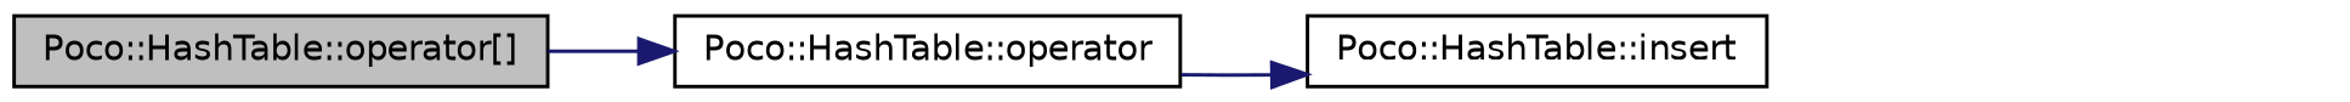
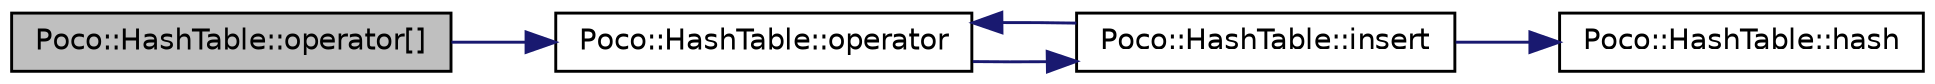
  digraph {
    rankdir=LR
    node [color=black fillcolor=white fontname=Helvetica fontsize=10 shape=record style=filled]
    edge [color=midnightblue fontname=Helvetica fontsize=10 labelfontname=Helvetica labelfontsize=10 style=solid]
    n1 [fillcolor=grey75 fontcolor=black height=0.2 label="Poco::HashTable::operator[]" width=0.4]
    n2 [height=0.2 label="Poco::HashTable::operator" width=0.4]
+   n3 [height=0.2 label="Poco::HashTable::hash" width=0.4]
    n4 [height=0.2 label="Poco::HashTable::insert" width=0.4]
    n1 -> n2
    n2 -> n4
+   n4 -> n2
+   n4 -> n3
  }
